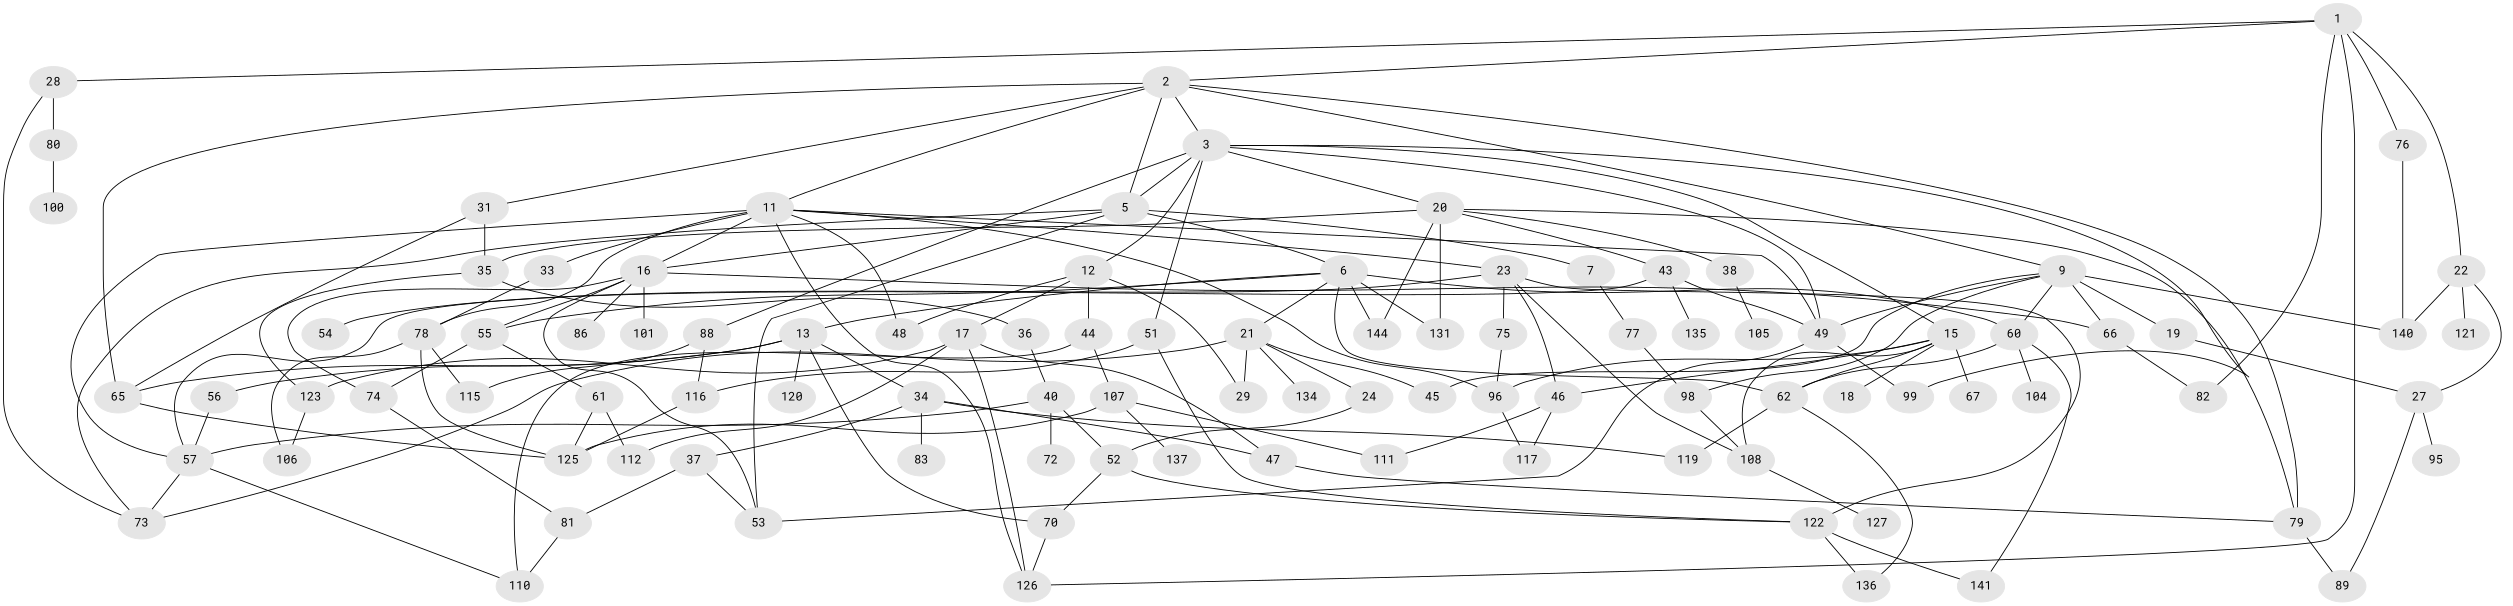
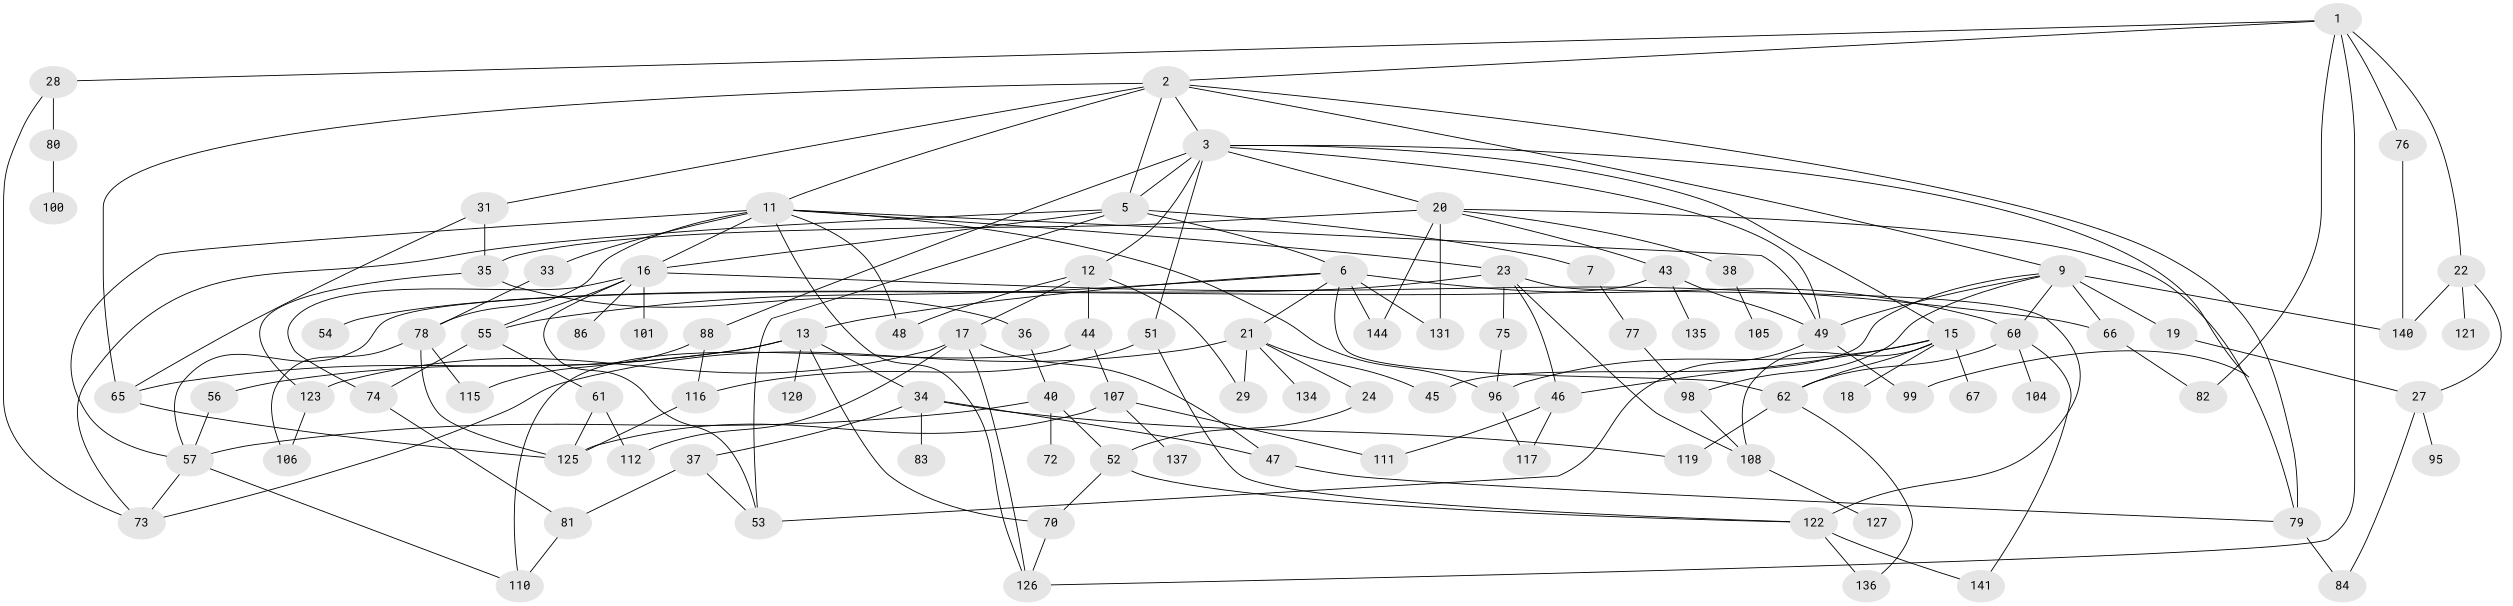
  graph {
    fontname="Roboto Mono"
    node [color=gray90 fontname="Roboto Mono" style=filled]
    edge [fontname="Roboto Mono"]
    1 [super="+8"]
    2 [super="+30"]
    22 [super="+97"]
    28
    76 [super="+93"]
    82
    126 [super="+142"]
    3 [super="+4"]
    5 [super="+10"]
    9 [super="+14"]
    11 [super="+26"]
    31 [super="+92"]
    65
    79 [super="+138"]
    140
    27 [super="+63"]
    121
    73 [super="+87"]
    80
    12 [super="+91"]
    15 [super="+103"]
    20 [super="+32"]
    49 [super="+128"]
    51 [super="+133"]
    88
    99
    6 [super="+114"]
    7
    16 [super="+39"]
    53 [super="+124"]
    60 [super="+85"]
    19 [super="+68"]
    45 [super="+50"]
    66 [super="+90"]
    98 [super="+139"]
    23 [super="+41"]
    33
    48 [super="+64"]
    57 [super="+58"]
    78 [super="+89"]
    96
    35
    125
-   84 [label=89]
+   84
    17 [super="+25"]
    29
    44
    62 [super="+69"]
    18
    46 [super="+71"]
    67
    108 [super="+113"]
    131
    144
    38
    43
    122 [super="+130"]
    116 [super="+129"]
    115
    13 [super="+42"]
    21 [super="+95"]
    55
    77
    74
    86
    101
    34 [super="+102"]
    56
    70 [super="+109"]
    120
    24
    134
    61 [super="+118"]
    104
    141
    119
    136
    54
    75
    110
    106
    117
    47 [super="+143"]
    112
    123
    107
    37
    83
    111
    127
    81 [super="+132"]
    n92 [label=95]
    36
    105
    135
    52 [super="+59"]
    100
    40
    72
    137
    1 -- 2
    1 -- 22
    1 -- 28
    1 -- 76
    1 -- 82
    1 -- 126
    2 -- 3
    2 -- 5
    2 -- 9
    2 -- 11
    2 -- 31
    2 -- 65
    2 -- 79
    22 -- 140
    22 -- 27
    22 -- 121
    28 -- 73
    28 -- 80
    76 -- 140
    3 -- 5
    3 -- 12
    3 -- 15
    3 -- 20
    3 -- 49
    3 -- 51
    3 -- 88
    3 -- 99
    5 -- 73
    5 -- 6
    5 -- 7
    5 -- 16
    5 -- 53
    9 -- 140
    9 -- 49
    9 -- 60
    9 -- 19
    9 -- 45
    9 -- 66
    9 -- 98
    11 -- 126
    11 -- 49
    11 -- 16
    11 -- 23
    11 -- 33
    11 -- 48
    11 -- 57
    11 -- 78
    11 -- 96
    31 -- 65
    31 -- 35
    65 -- 125
    79 -- 84
    27 -- 84
    27 -- n92
    80 -- 100
    12 -- 48
    12 -- 17
    12 -- 29
    12 -- 44
    15 -- 96
    15 -- 62
    15 -- 18
    15 -- 46
    15 -- 67
    15 -- 108
    20 -- 79
    20 -- 35
    20 -- 131
    20 -- 144
    20 -- 38
    20 -- 43
    49 -- 99
    49 -- 53
    51 -- 122
    51 -- 116
    88 -- 116
    88 -- 115
    6 -- 60
    6 -- 62
    6 -- 131
    6 -- 144
    6 -- 13
    6 -- 21
    6 -- 55
    7 -- 77
    16 -- 53
    16 -- 66
    16 -- 55
    16 -- 74
    16 -- 86
    16 -- 101
    60 -- 62
    60 -- 104
    60 -- 141
    19 -- 27
    66 -- 82
    98 -- 108
    23 -- 46
    23 -- 108
    23 -- 122
    23 -- 54
    23 -- 75
    33 -- 78
    57 -- 73
    57 -- 110
    78 -- 125
    78 -- 115
    78 -- 106
    96 -- 117
    35 -- 123
    35 -- 36
    17 -- 126
    17 -- 47
    17 -- 112
    17 -- 123
    44 -- 110
    44 -- 107
    62 -- 119
    62 -- 136
    46 -- 117
    46 -- 111
    108 -- 127
    38 -- 105
    43 -- 49
    43 -- 57
    43 -- 135
    122 -- 141
    122 -- 136
    116 -- 125
    13 -- 65
    13 -- 34
    13 -- 56
    13 -- 70
    13 -- 120
    21 -- 73
    21 -- 45
    21 -- 29
    21 -- 24
    21 -- 134
    55 -- 74
    55 -- 61
    77 -- 98
    74 -- 81
    34 -- 119
    34 -- 47
    34 -- 37
    34 -- 83
    56 -- 57
    70 -- 126
    24 -- 52
    61 -- 125
    61 -- 112
    75 -- 96
    47 -- 79
    123 -- 106
    107 -- 125
    107 -- 111
    107 -- 137
    37 -- 53
    37 -- 81
    81 -- 110
    36 -- 40
    52 -- 122
    52 -- 70
    40 -- 57
    40 -- 52
    40 -- 72
  }
